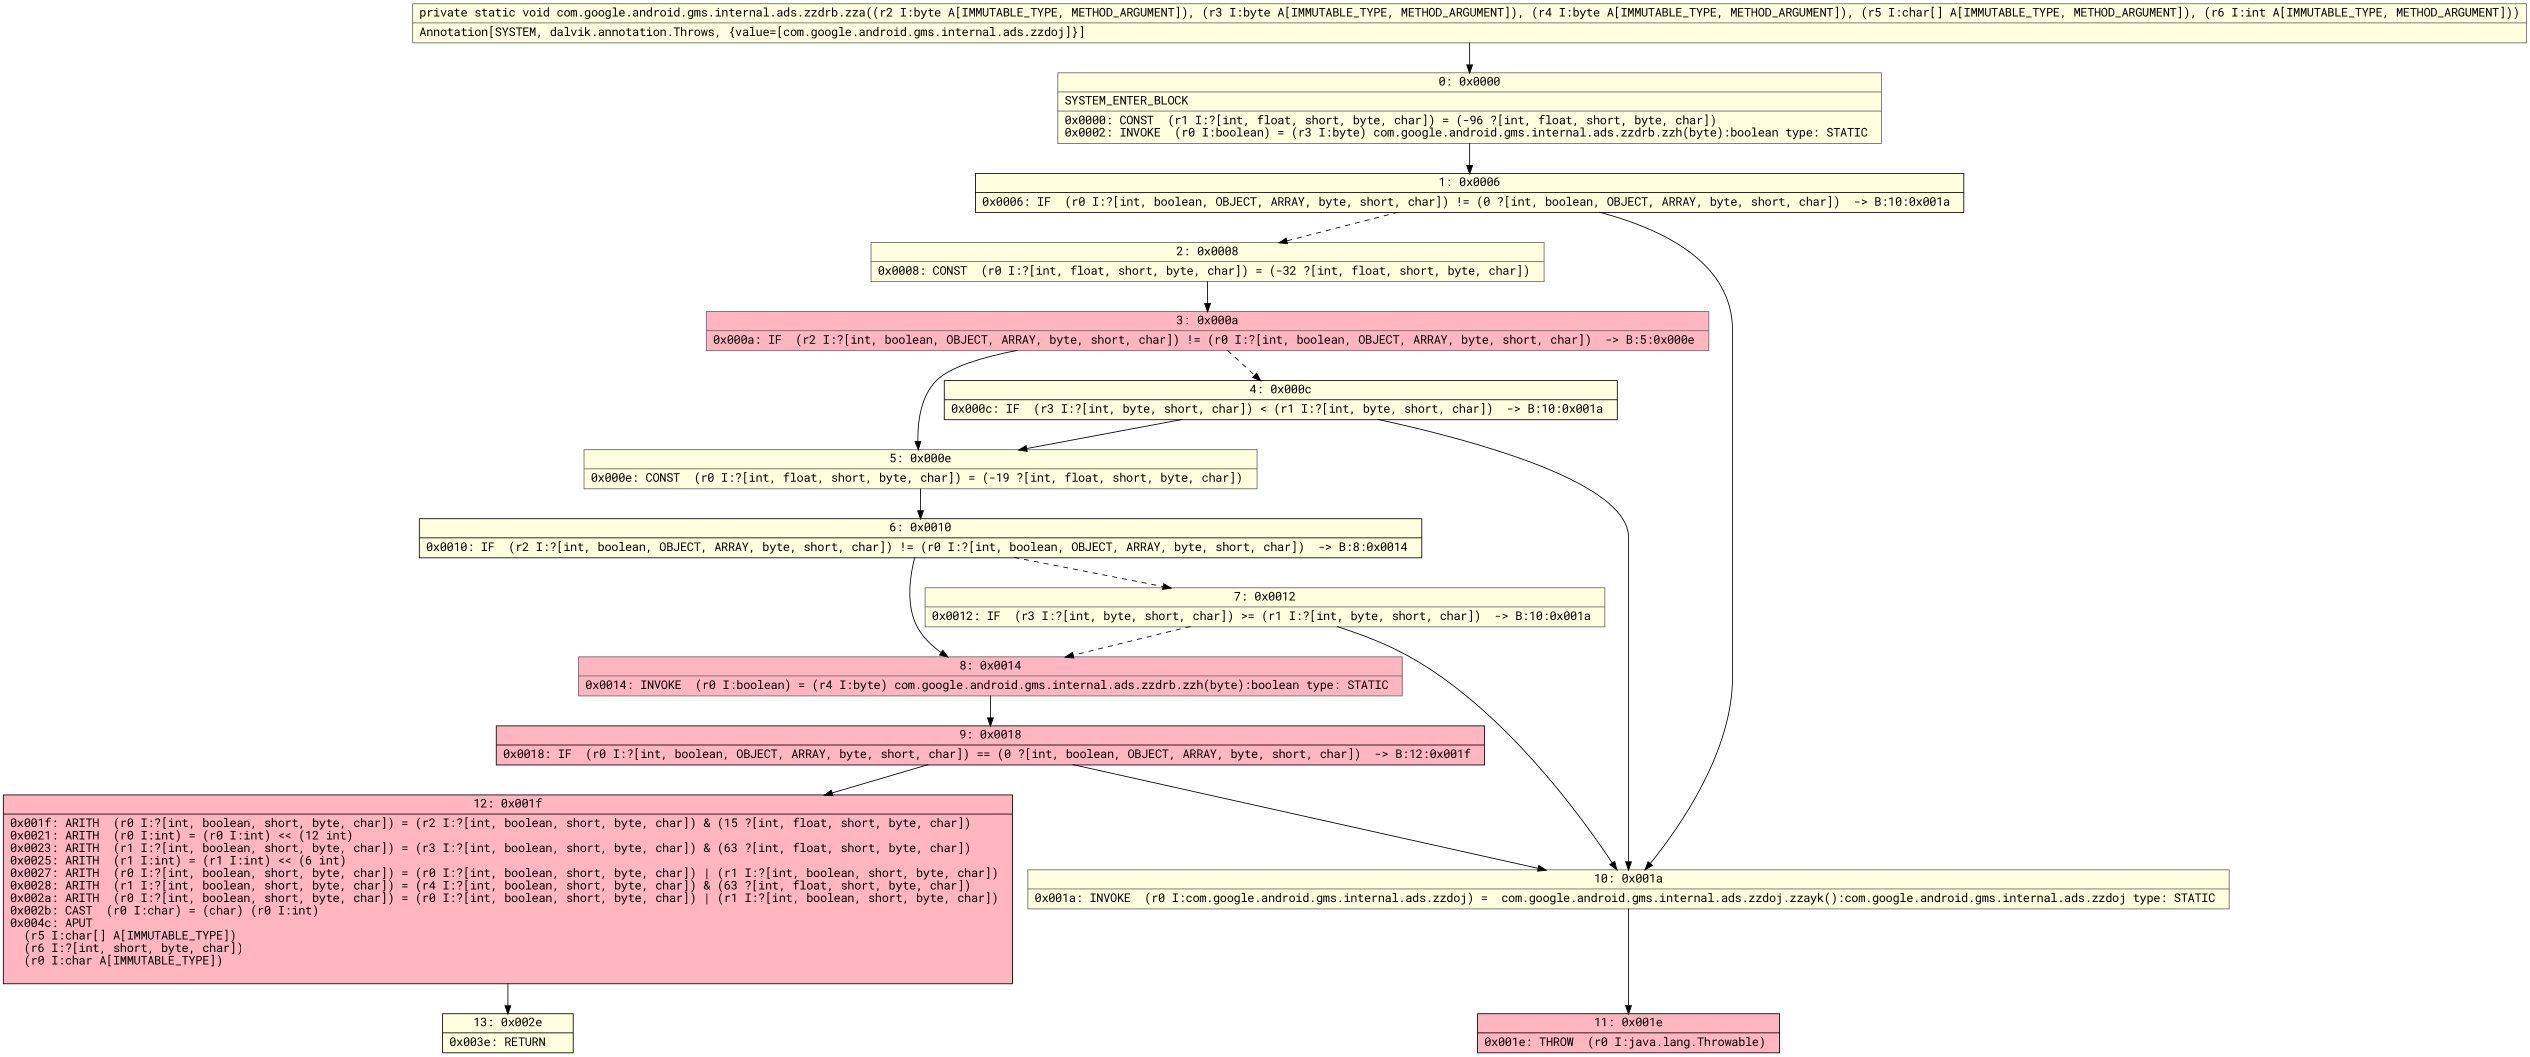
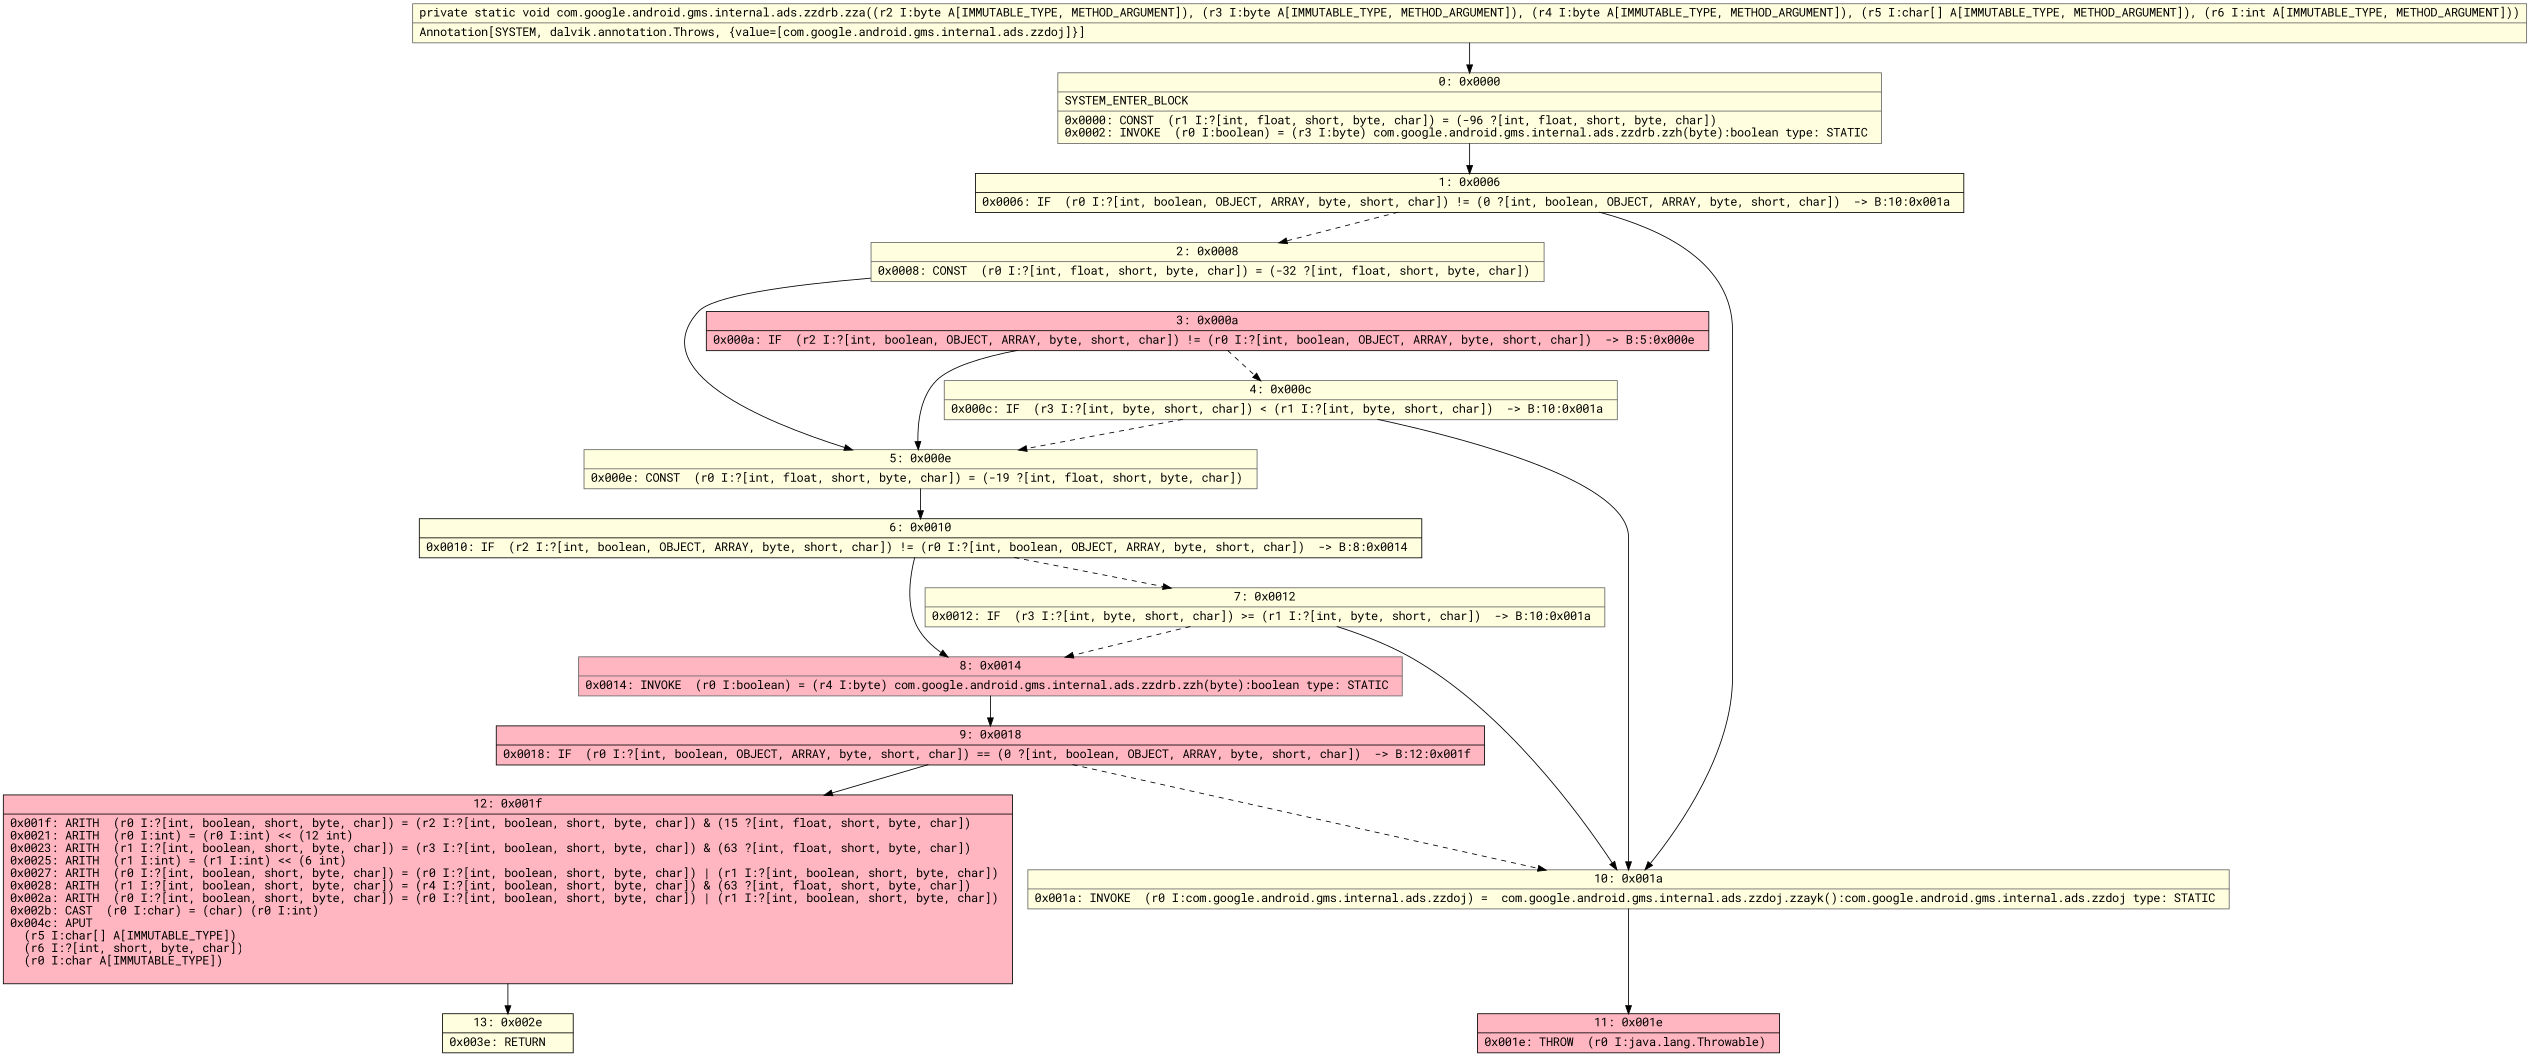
  digraph {
    fontname="Roboto Mono"
    node [color=gray40 fillcolor=lightyellow fontname="Roboto Mono" shape=record style=filled]
    edge [fontname="Roboto Mono"]
    n1 [label="{0\:\ 0x0000|SYSTEM_ENTER_BLOCK\l|0x0000: CONST  (r1 I:?[int, float, short, byte, char]) = (\-96 ?[int, float, short, byte, char]) \l0x0002: INVOKE  (r0 I:boolean) = (r3 I:byte) com.google.android.gms.internal.ads.zzdrb.zzh(byte):boolean type: STATIC \l}"]
    n2 [color=black label="{1\:\ 0x0006|0x0006: IF  (r0 I:?[int, boolean, OBJECT, ARRAY, byte, short, char]) != (0 ?[int, boolean, OBJECT, ARRAY, byte, short, char])  \-\> B:10:0x001a \l}"]
    n3 [label="{2\:\ 0x0008|0x0008: CONST  (r0 I:?[int, float, short, byte, char]) = (\-32 ?[int, float, short, byte, char]) \l}"]
    n4 [label="{10\:\ 0x001a|0x001a: INVOKE  (r0 I:com.google.android.gms.internal.ads.zzdoj) =  com.google.android.gms.internal.ads.zzdoj.zzayk():com.google.android.gms.internal.ads.zzdoj type: STATIC \l}"]
-   n5 [fillcolor=lightpink label="{3\:\ 0x000a|0x000a: IF  (r2 I:?[int, boolean, OBJECT, ARRAY, byte, short, char]) != (r0 I:?[int, boolean, OBJECT, ARRAY, byte, short, char])  \-\> B:5:0x000e \l}"]
+   n5 [color=black fillcolor=lightpink label="{3\:\ 0x000a|0x000a: IF  (r2 I:?[int, boolean, OBJECT, ARRAY, byte, short, char]) != (r0 I:?[int, boolean, OBJECT, ARRAY, byte, short, char])  \-\> B:5:0x000e \l}"]
    n6 [color=black fillcolor=lightpink label="{11\:\ 0x001e|0x001e: THROW  (r0 I:java.lang.Throwable) \l}"]
-   n7 [color=black label="{4\:\ 0x000c|0x000c: IF  (r3 I:?[int, byte, short, char]) \< (r1 I:?[int, byte, short, char])  \-\> B:10:0x001a \l}"]
+   n7 [label="{4\:\ 0x000c|0x000c: IF  (r3 I:?[int, byte, short, char]) \< (r1 I:?[int, byte, short, char])  \-\> B:10:0x001a \l}"]
    n8 [label="{5\:\ 0x000e|0x000e: CONST  (r0 I:?[int, float, short, byte, char]) = (\-19 ?[int, float, short, byte, char]) \l}"]
    n9 [color=black label="{6\:\ 0x0010|0x0010: IF  (r2 I:?[int, boolean, OBJECT, ARRAY, byte, short, char]) != (r0 I:?[int, boolean, OBJECT, ARRAY, byte, short, char])  \-\> B:8:0x0014 \l}"]
    n10 [label="{7\:\ 0x0012|0x0012: IF  (r3 I:?[int, byte, short, char]) \>= (r1 I:?[int, byte, short, char])  \-\> B:10:0x001a \l}"]
    n11 [fillcolor=lightpink label="{8\:\ 0x0014|0x0014: INVOKE  (r0 I:boolean) = (r4 I:byte) com.google.android.gms.internal.ads.zzdrb.zzh(byte):boolean type: STATIC \l}"]
    n12 [color=black fillcolor=lightpink label="{9\:\ 0x0018|0x0018: IF  (r0 I:?[int, boolean, OBJECT, ARRAY, byte, short, char]) == (0 ?[int, boolean, OBJECT, ARRAY, byte, short, char])  \-\> B:12:0x001f \l}"]
    n13 [color=black fillcolor=lightpink label="{12\:\ 0x001f|0x001f: ARITH  (r0 I:?[int, boolean, short, byte, char]) = (r2 I:?[int, boolean, short, byte, char]) & (15 ?[int, float, short, byte, char]) \l0x0021: ARITH  (r0 I:int) = (r0 I:int) \<\< (12 int) \l0x0023: ARITH  (r1 I:?[int, boolean, short, byte, char]) = (r3 I:?[int, boolean, short, byte, char]) & (63 ?[int, float, short, byte, char]) \l0x0025: ARITH  (r1 I:int) = (r1 I:int) \<\< (6 int) \l0x0027: ARITH  (r0 I:?[int, boolean, short, byte, char]) = (r0 I:?[int, boolean, short, byte, char]) \| (r1 I:?[int, boolean, short, byte, char]) \l0x0028: ARITH  (r1 I:?[int, boolean, short, byte, char]) = (r4 I:?[int, boolean, short, byte, char]) & (63 ?[int, float, short, byte, char]) \l0x002a: ARITH  (r0 I:?[int, boolean, short, byte, char]) = (r0 I:?[int, boolean, short, byte, char]) \| (r1 I:?[int, boolean, short, byte, char]) \l0x002b: CAST  (r0 I:char) = (char) (r0 I:int) \l0x004c: APUT  \l  (r5 I:char[] A[IMMUTABLE_TYPE])\l  (r6 I:?[int, short, byte, char])\l  (r0 I:char A[IMMUTABLE_TYPE])\l \l}"]
    n14 [color=black label="{13\:\ 0x002e|0x003e: RETURN   \l}"]
    n15 [label="{private static void com.google.android.gms.internal.ads.zzdrb.zza((r2 I:byte A[IMMUTABLE_TYPE, METHOD_ARGUMENT]), (r3 I:byte A[IMMUTABLE_TYPE, METHOD_ARGUMENT]), (r4 I:byte A[IMMUTABLE_TYPE, METHOD_ARGUMENT]), (r5 I:char[] A[IMMUTABLE_TYPE, METHOD_ARGUMENT]), (r6 I:int A[IMMUTABLE_TYPE, METHOD_ARGUMENT]))  | Annotation[SYSTEM, dalvik.annotation.Throws, \{value=[com.google.android.gms.internal.ads.zzdoj]\}]\l}"]
    n1 -> n2
    n2 -> n3 [style=dashed]
    n2 -> n4
-   n3 -> n5
+   n3 -> n8
    n4 -> n6
    n5 -> n7 [style=dashed]
    n5 -> n8
    n7 -> n4
-   n7 -> n8 [style=solid]
+   n7 -> n8 [style=dashed]
    n8 -> n9
    n9 -> n10 [style=dashed]
    n9 -> n11
    n10 -> n4
    n10 -> n11 [style=dashed]
    n11 -> n12
-   n12 -> n4 [style=solid]
+   n12 -> n4 [style=dashed]
    n12 -> n13
    n13 -> n14
    n15 -> n1
  }
